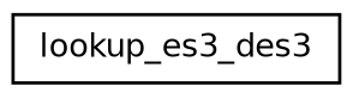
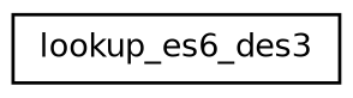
  digraph {
    rankdir=LR
-   n1 [color=black fillcolor=white fontname=Helvetica fontsize=10 height=0.2 label=lookup_es3_des3 shape=record style=filled width=0.4]
+   n1 [color=black fillcolor=white fontname=Helvetica fontsize=10 height=0.2 label=lookup_es6_des3 shape=record style=filled width=0.4]
  }
